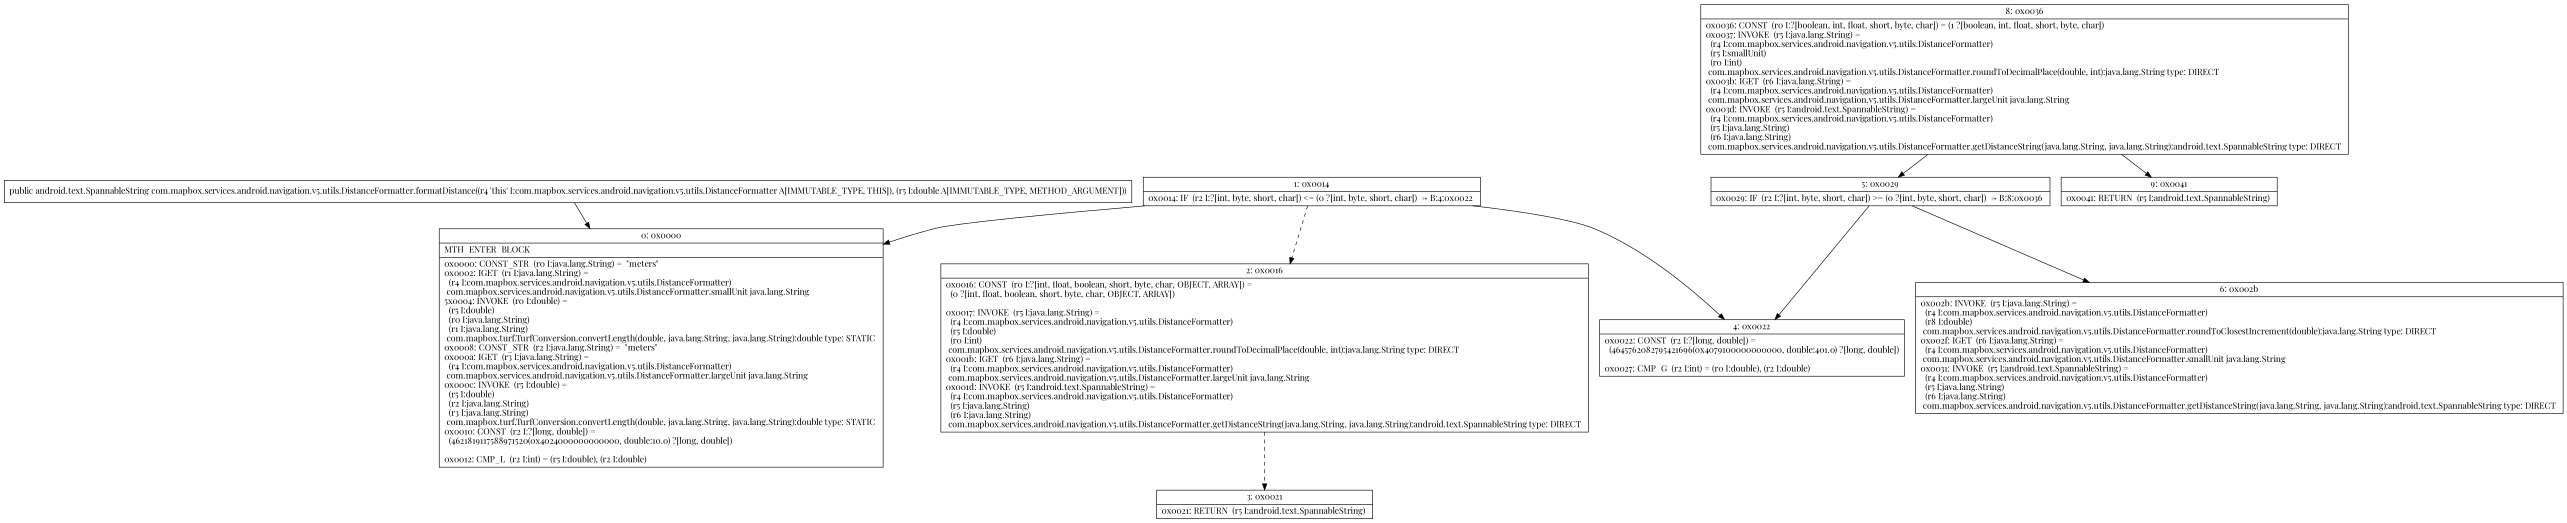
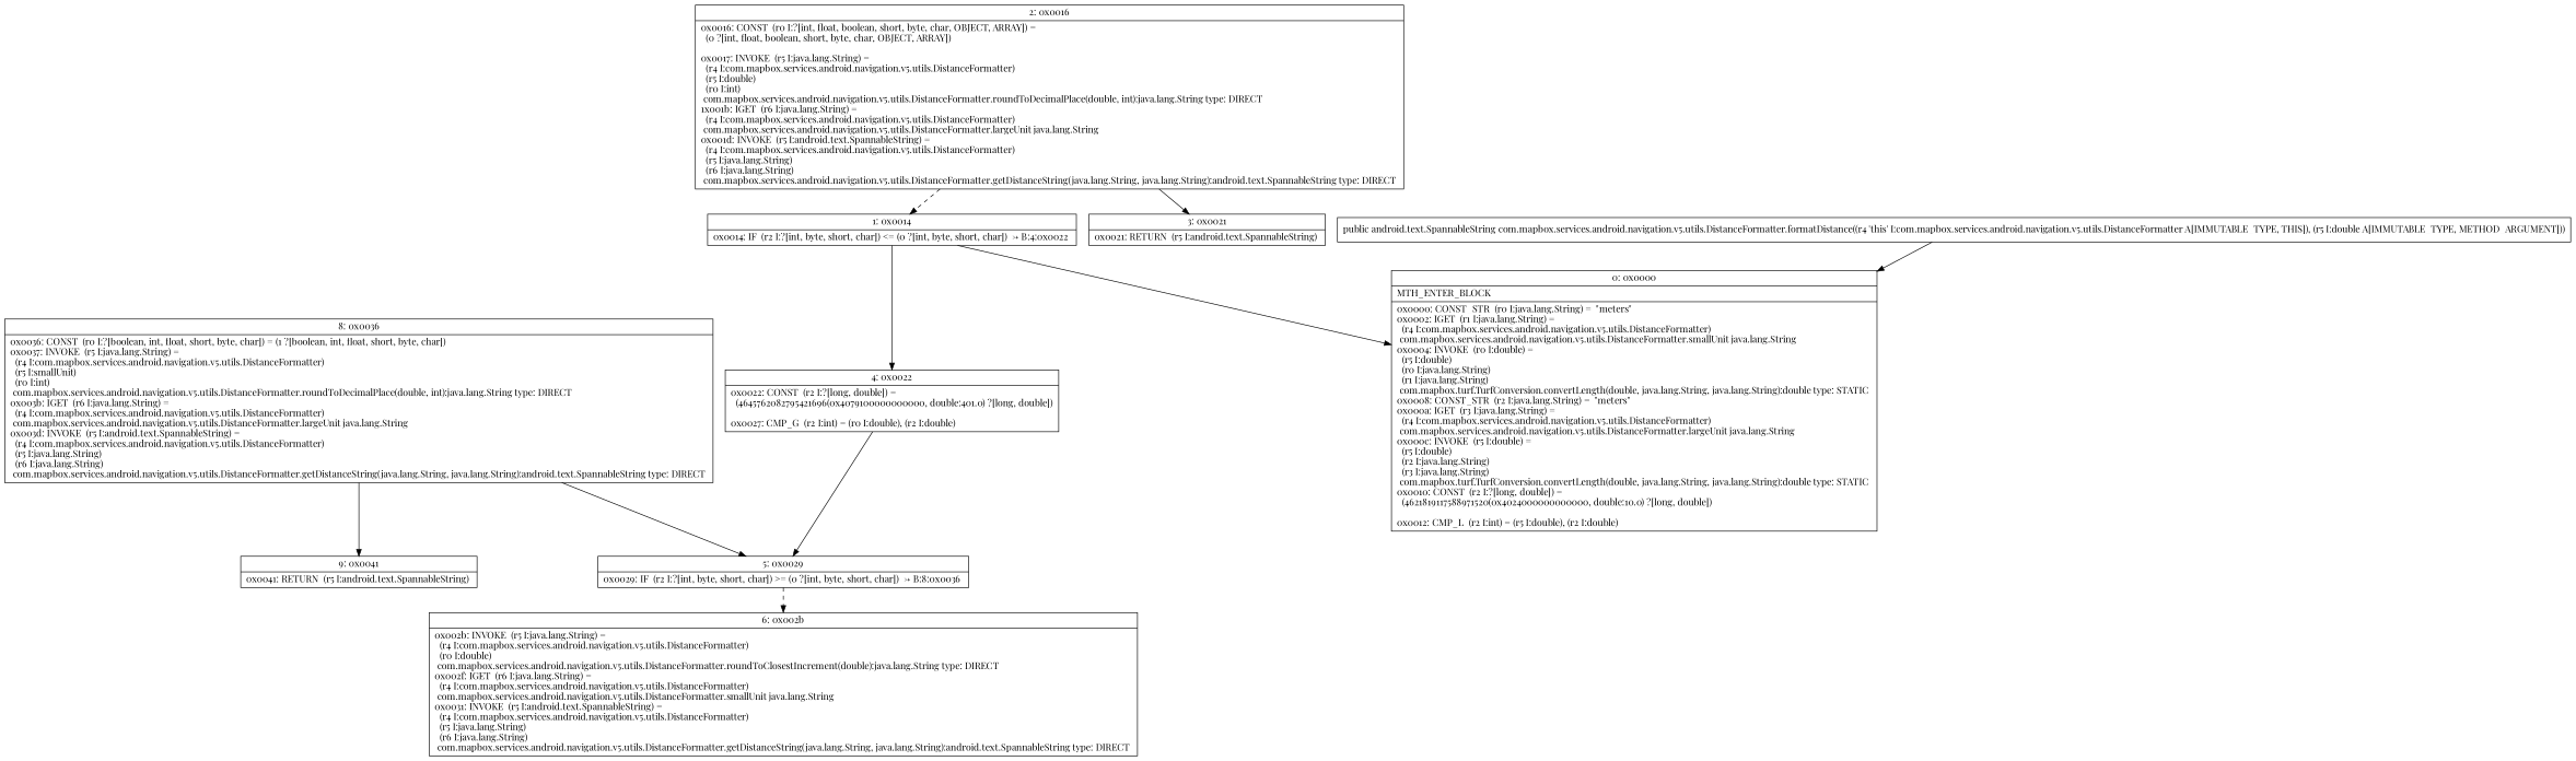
  digraph {
    fontname="Playfair Display"
    node [fontname="Playfair Display" shape=record]
    edge [fontname="Playfair Display"]
-   n1 [label="{0\:\ 0x0000|MTH_ENTER_BLOCK\l|0x0000: CONST_STR  (r0 I:java.lang.String) =  \"meters\" \l0x0002: IGET  (r1 I:java.lang.String) = \l  (r4 I:com.mapbox.services.android.navigation.v5.utils.DistanceFormatter)\l com.mapbox.services.android.navigation.v5.utils.DistanceFormatter.smallUnit java.lang.String \l5x0004: INVOKE  (r0 I:double) = \l  (r5 I:double)\l  (r0 I:java.lang.String)\l  (r1 I:java.lang.String)\l com.mapbox.turf.TurfConversion.convertLength(double, java.lang.String, java.lang.String):double type: STATIC \l0x0008: CONST_STR  (r2 I:java.lang.String) =  \"meters\" \l0x000a: IGET  (r3 I:java.lang.String) = \l  (r4 I:com.mapbox.services.android.navigation.v5.utils.DistanceFormatter)\l com.mapbox.services.android.navigation.v5.utils.DistanceFormatter.largeUnit java.lang.String \l0x000c: INVOKE  (r5 I:double) = \l  (r5 I:double)\l  (r2 I:java.lang.String)\l  (r3 I:java.lang.String)\l com.mapbox.turf.TurfConversion.convertLength(double, java.lang.String, java.lang.String):double type: STATIC \l0x0010: CONST  (r2 I:?[long, double]) = \l  (4621819117588971520(0x4024000000000000, double:10.0) ?[long, double])\l \l0x0012: CMP_L  (r2 I:int) = (r5 I:double), (r2 I:double) \l}"]
+   n1 [label="{0\:\ 0x0000|MTH_ENTER_BLOCK\l|0x0000: CONST_STR  (r0 I:java.lang.String) =  \"meters\" \l0x0002: IGET  (r1 I:java.lang.String) = \l  (r4 I:com.mapbox.services.android.navigation.v5.utils.DistanceFormatter)\l com.mapbox.services.android.navigation.v5.utils.DistanceFormatter.smallUnit java.lang.String \l0x0004: INVOKE  (r0 I:double) = \l  (r5 I:double)\l  (r0 I:java.lang.String)\l  (r1 I:java.lang.String)\l com.mapbox.turf.TurfConversion.convertLength(double, java.lang.String, java.lang.String):double type: STATIC \l0x0008: CONST_STR  (r2 I:java.lang.String) =  \"meters\" \l0x000a: IGET  (r3 I:java.lang.String) = \l  (r4 I:com.mapbox.services.android.navigation.v5.utils.DistanceFormatter)\l com.mapbox.services.android.navigation.v5.utils.DistanceFormatter.largeUnit java.lang.String \l0x000c: INVOKE  (r5 I:double) = \l  (r5 I:double)\l  (r2 I:java.lang.String)\l  (r3 I:java.lang.String)\l com.mapbox.turf.TurfConversion.convertLength(double, java.lang.String, java.lang.String):double type: STATIC \l0x0010: CONST  (r2 I:?[long, double]) = \l  (4621819117588971520(0x4024000000000000, double:10.0) ?[long, double])\l \l0x0012: CMP_L  (r2 I:int) = (r5 I:double), (r2 I:double) \l}"]
    n2 [label="{1\:\ 0x0014|0x0014: IF  (r2 I:?[int, byte, short, char]) \<= (0 ?[int, byte, short, char])  \-\> B:4:0x0022 \l}"]
-   n3 [label="{2\:\ 0x0016|0x0016: CONST  (r0 I:?[int, float, boolean, short, byte, char, OBJECT, ARRAY]) = \l  (0 ?[int, float, boolean, short, byte, char, OBJECT, ARRAY])\l \l0x0017: INVOKE  (r5 I:java.lang.String) = \l  (r4 I:com.mapbox.services.android.navigation.v5.utils.DistanceFormatter)\l  (r5 I:double)\l  (r0 I:int)\l com.mapbox.services.android.navigation.v5.utils.DistanceFormatter.roundToDecimalPlace(double, int):java.lang.String type: DIRECT \l0x001b: IGET  (r6 I:java.lang.String) = \l  (r4 I:com.mapbox.services.android.navigation.v5.utils.DistanceFormatter)\l com.mapbox.services.android.navigation.v5.utils.DistanceFormatter.largeUnit java.lang.String \l0x001d: INVOKE  (r5 I:android.text.SpannableString) = \l  (r4 I:com.mapbox.services.android.navigation.v5.utils.DistanceFormatter)\l  (r5 I:java.lang.String)\l  (r6 I:java.lang.String)\l com.mapbox.services.android.navigation.v5.utils.DistanceFormatter.getDistanceString(java.lang.String, java.lang.String):android.text.SpannableString type: DIRECT \l}"]
+   n3 [label="{2\:\ 0x0016|0x0016: CONST  (r0 I:?[int, float, boolean, short, byte, char, OBJECT, ARRAY]) = \l  (0 ?[int, float, boolean, short, byte, char, OBJECT, ARRAY])\l \l0x0017: INVOKE  (r5 I:java.lang.String) = \l  (r4 I:com.mapbox.services.android.navigation.v5.utils.DistanceFormatter)\l  (r5 I:double)\l  (r0 I:int)\l com.mapbox.services.android.navigation.v5.utils.DistanceFormatter.roundToDecimalPlace(double, int):java.lang.String type: DIRECT \l1x001b: IGET  (r6 I:java.lang.String) = \l  (r4 I:com.mapbox.services.android.navigation.v5.utils.DistanceFormatter)\l com.mapbox.services.android.navigation.v5.utils.DistanceFormatter.largeUnit java.lang.String \l0x001d: INVOKE  (r5 I:android.text.SpannableString) = \l  (r4 I:com.mapbox.services.android.navigation.v5.utils.DistanceFormatter)\l  (r5 I:java.lang.String)\l  (r6 I:java.lang.String)\l com.mapbox.services.android.navigation.v5.utils.DistanceFormatter.getDistanceString(java.lang.String, java.lang.String):android.text.SpannableString type: DIRECT \l}"]
    n4 [label="{4\:\ 0x0022|0x0022: CONST  (r2 I:?[long, double]) = \l  (4645762082795421696(0x4079100000000000, double:401.0) ?[long, double])\l \l0x0027: CMP_G  (r2 I:int) = (r0 I:double), (r2 I:double) \l}"]
    n5 [label="{3\:\ 0x0021|0x0021: RETURN  (r5 I:android.text.SpannableString) \l}"]
    n6 [label="{5\:\ 0x0029|0x0029: IF  (r2 I:?[int, byte, short, char]) \>= (0 ?[int, byte, short, char])  \-\> B:8:0x0036 \l}"]
-   n7 [label="{6\:\ 0x002b|0x002b: INVOKE  (r5 I:java.lang.String) = \l  (r4 I:com.mapbox.services.android.navigation.v5.utils.DistanceFormatter)\l  (r8 I:double)\l com.mapbox.services.android.navigation.v5.utils.DistanceFormatter.roundToClosestIncrement(double):java.lang.String type: DIRECT \l0x002f: IGET  (r6 I:java.lang.String) = \l  (r4 I:com.mapbox.services.android.navigation.v5.utils.DistanceFormatter)\l com.mapbox.services.android.navigation.v5.utils.DistanceFormatter.smallUnit java.lang.String \l0x0031: INVOKE  (r5 I:android.text.SpannableString) = \l  (r4 I:com.mapbox.services.android.navigation.v5.utils.DistanceFormatter)\l  (r5 I:java.lang.String)\l  (r6 I:java.lang.String)\l com.mapbox.services.android.navigation.v5.utils.DistanceFormatter.getDistanceString(java.lang.String, java.lang.String):android.text.SpannableString type: DIRECT \l}"]
+   n7 [label="{6\:\ 0x002b|0x002b: INVOKE  (r5 I:java.lang.String) = \l  (r4 I:com.mapbox.services.android.navigation.v5.utils.DistanceFormatter)\l  (r0 I:double)\l com.mapbox.services.android.navigation.v5.utils.DistanceFormatter.roundToClosestIncrement(double):java.lang.String type: DIRECT \l0x002f: IGET  (r6 I:java.lang.String) = \l  (r4 I:com.mapbox.services.android.navigation.v5.utils.DistanceFormatter)\l com.mapbox.services.android.navigation.v5.utils.DistanceFormatter.smallUnit java.lang.String \l0x0031: INVOKE  (r5 I:android.text.SpannableString) = \l  (r4 I:com.mapbox.services.android.navigation.v5.utils.DistanceFormatter)\l  (r5 I:java.lang.String)\l  (r6 I:java.lang.String)\l com.mapbox.services.android.navigation.v5.utils.DistanceFormatter.getDistanceString(java.lang.String, java.lang.String):android.text.SpannableString type: DIRECT \l}"]
    n8 [label="{8\:\ 0x0036|0x0036: CONST  (r0 I:?[boolean, int, float, short, byte, char]) = (1 ?[boolean, int, float, short, byte, char]) \l0x0037: INVOKE  (r5 I:java.lang.String) = \l  (r4 I:com.mapbox.services.android.navigation.v5.utils.DistanceFormatter)\l  (r5 I:smallUnit)\l  (r0 I:int)\l com.mapbox.services.android.navigation.v5.utils.DistanceFormatter.roundToDecimalPlace(double, int):java.lang.String type: DIRECT \l0x003b: IGET  (r6 I:java.lang.String) = \l  (r4 I:com.mapbox.services.android.navigation.v5.utils.DistanceFormatter)\l com.mapbox.services.android.navigation.v5.utils.DistanceFormatter.largeUnit java.lang.String \l0x003d: INVOKE  (r5 I:android.text.SpannableString) = \l  (r4 I:com.mapbox.services.android.navigation.v5.utils.DistanceFormatter)\l  (r5 I:java.lang.String)\l  (r6 I:java.lang.String)\l com.mapbox.services.android.navigation.v5.utils.DistanceFormatter.getDistanceString(java.lang.String, java.lang.String):android.text.SpannableString type: DIRECT \l}"]
    n9 [label="{9\:\ 0x0041|0x0041: RETURN  (r5 I:android.text.SpannableString) \l}"]
    n10 [label="{public android.text.SpannableString com.mapbox.services.android.navigation.v5.utils.DistanceFormatter.formatDistance((r4 'this' I:com.mapbox.services.android.navigation.v5.utils.DistanceFormatter A[IMMUTABLE_TYPE, THIS]), (r5 I:double A[IMMUTABLE_TYPE, METHOD_ARGUMENT])) }"]
    n2 -> n1
-   n2 -> n3 [style=dashed]
+   n3 -> n2 [style=dashed]
    n2 -> n4
-   n3 -> n5 [style=dashed]
-   n6 -> n4
-   n6 -> n7 [style=solid]
+   n3 -> n5
+   n4 -> n6
+   n6 -> n7 [style=dashed]
    n8 -> n6
    n8 -> n9
    n10 -> n1
  }
